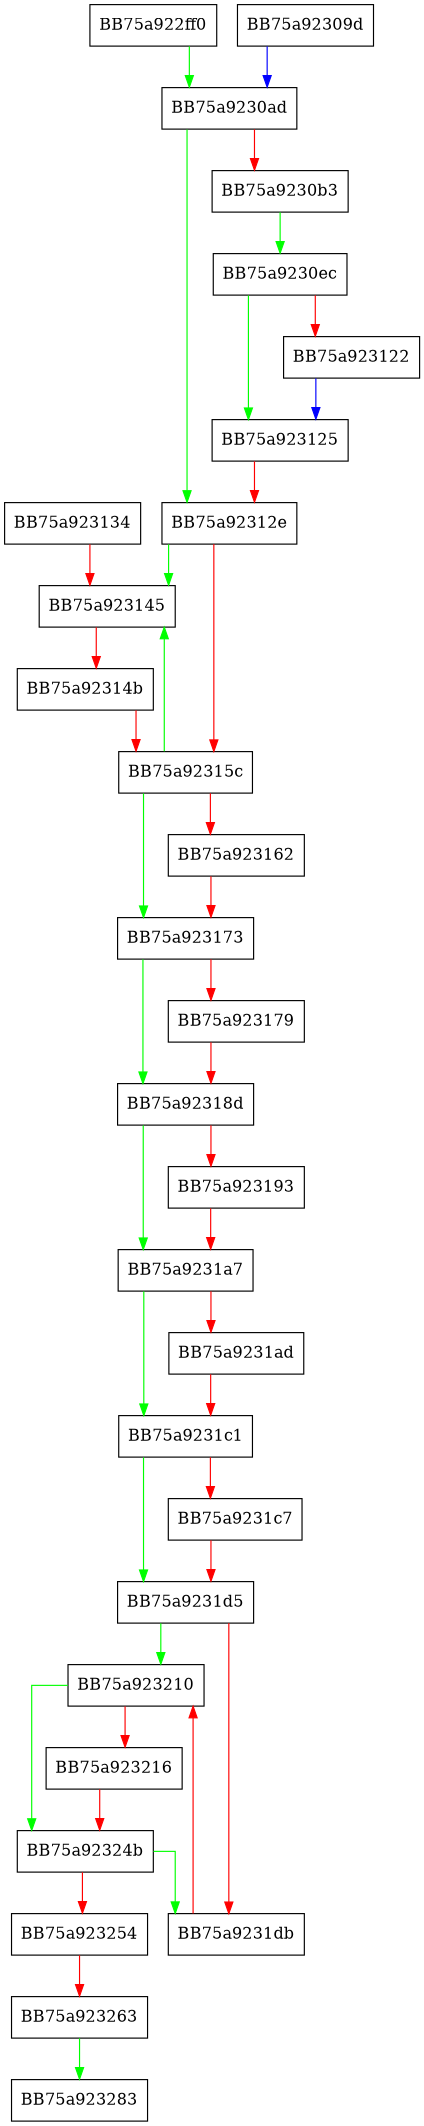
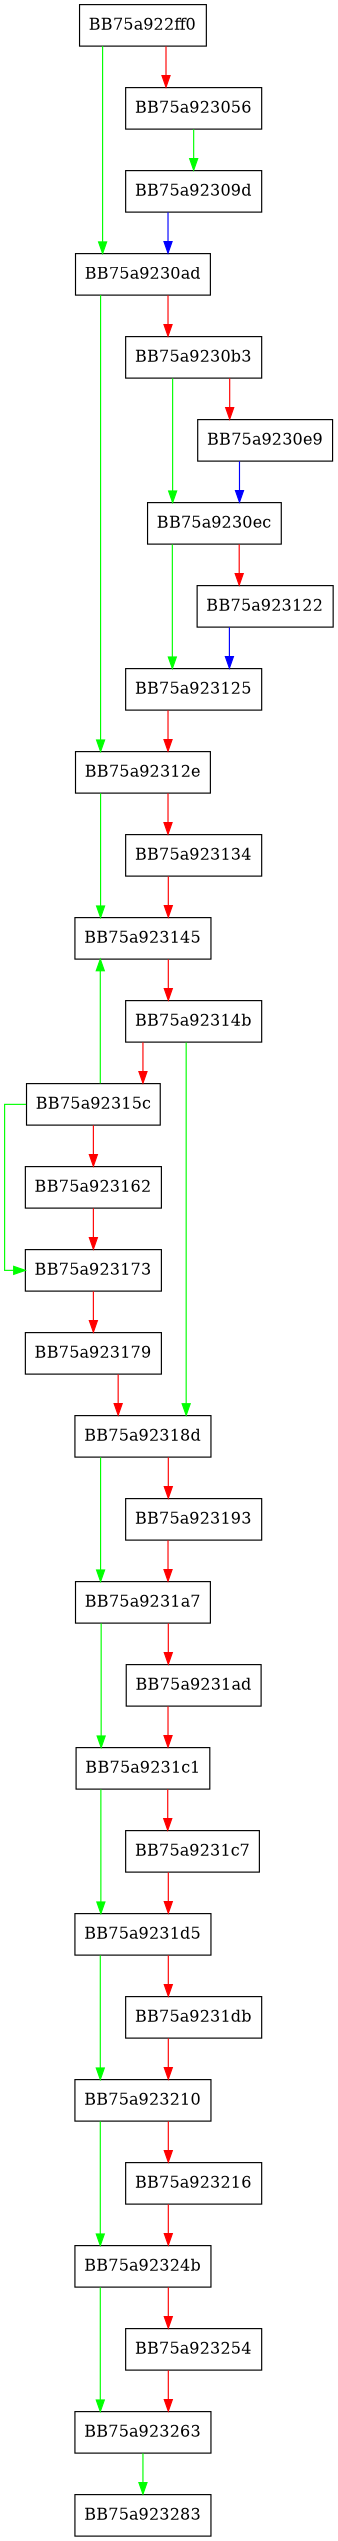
  digraph {
    splines=ortho
    node [shape=box]
    edge [color=red]
    BB75a922ff0
    BB75a9230ad
+   BB75a923056
    BB75a92312e
    BB75a9230b3
    BB75a92309d
    BB75a923145
    BB75a923134
    BB75a9230ec
+   BB75a9230e9
    BB75a92314b
    BB75a923125
    BB75a923122
    BB75a92315c
    BB75a923173
    BB75a923162
    BB75a92318d
    BB75a923179
    BB75a9231a7
    BB75a923193
    BB75a9231c1
    BB75a9231ad
    BB75a9231d5
    BB75a9231c7
    BB75a923210
    BB75a9231db
    BB75a92324b
    BB75a923216
    BB75a923263
    BB75a923254
    BB75a923283
    BB75a922ff0 -> BB75a9230ad [color=green]
+   BB75a922ff0 -> BB75a923056
    BB75a9230ad -> BB75a92312e [color=green]
    BB75a9230ad -> BB75a9230b3
+   BB75a923056 -> BB75a92309d [color=green]
    BB75a92312e -> BB75a923145 [color=green]
-   BB75a92312e -> BB75a92315c
+   BB75a92312e -> BB75a923134
    BB75a9230b3 -> BB75a9230ec [color=green]
+   BB75a9230b3 -> BB75a9230e9
    BB75a92309d -> BB75a9230ad [color=blue]
    BB75a923145 -> BB75a92314b
    BB75a923134 -> BB75a923145
    BB75a9230ec -> BB75a923125 [color=green]
    BB75a9230ec -> BB75a923122
+   BB75a9230e9 -> BB75a9230ec [color=blue]
    BB75a92314b -> BB75a92315c
    BB75a923125 -> BB75a92312e
    BB75a923122 -> BB75a923125 [color=blue]
    BB75a92315c -> BB75a923145 [color=green]
    BB75a92315c -> BB75a923173 [color=green]
    BB75a92315c -> BB75a923162
-   BB75a923173 -> BB75a92318d [color=green]
+   BB75a92314b -> BB75a92318d [color=green]
    BB75a923173 -> BB75a923179
    BB75a923162 -> BB75a923173
    BB75a92318d -> BB75a9231a7 [color=green]
    BB75a92318d -> BB75a923193
    BB75a923179 -> BB75a92318d
    BB75a9231a7 -> BB75a9231c1 [color=green]
    BB75a9231a7 -> BB75a9231ad
    BB75a923193 -> BB75a9231a7
    BB75a9231c1 -> BB75a9231d5 [color=green]
    BB75a9231c1 -> BB75a9231c7
    BB75a9231ad -> BB75a9231c1
    BB75a9231d5 -> BB75a923210 [color=green]
    BB75a9231d5 -> BB75a9231db
    BB75a9231c7 -> BB75a9231d5
    BB75a923210 -> BB75a92324b [color=green]
    BB75a923210 -> BB75a923216
    BB75a9231db -> BB75a923210
-   BB75a92324b -> BB75a9231db [color=green]
+   BB75a92324b -> BB75a923263 [color=green]
    BB75a92324b -> BB75a923254
    BB75a923216 -> BB75a92324b
    BB75a923263 -> BB75a923283 [color=green]
    BB75a923254 -> BB75a923263
  }
